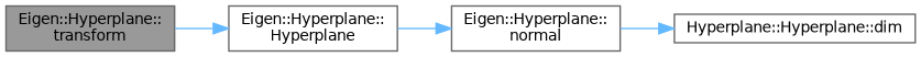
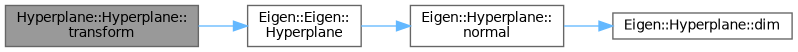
  digraph {
    rankdir=LR
    node [color=grey40 fillcolor=white fontname=Helvetica fontsize=10 shape=box style=filled]
    edge [color=steelblue1 fontname=Helvetica fontsize=10 labelfontname=Helvetica labelfontsize=10 style=solid]
-   n1 [color=gray40 fillcolor=grey60 fontcolor=black height=0.2 label="Eigen::Hyperplane::\ltransform" width=0.4]
-   n2 [height=0.2 label="Eigen::Hyperplane::\lHyperplane" width=0.4]
+   n1 [color=gray40 fillcolor=grey60 fontcolor=black height=0.2 label="Hyperplane::Hyperplane::\ltransform" width=0.4]
+   n2 [height=0.2 label="Eigen::Eigen::\lHyperplane" width=0.4]
    n3 [height=0.2 label="Eigen::Hyperplane::\lnormal" width=0.4]
-   n4 [height=0.2 label="Hyperplane::Hyperplane::dim" width=0.4]
+   n4 [height=0.2 label="Eigen::Hyperplane::dim" width=0.4]
    n1 -> n2
    n2 -> n3
    n3 -> n4
  }
